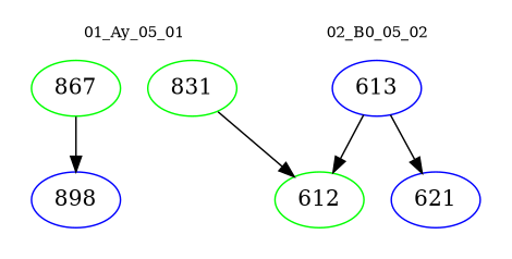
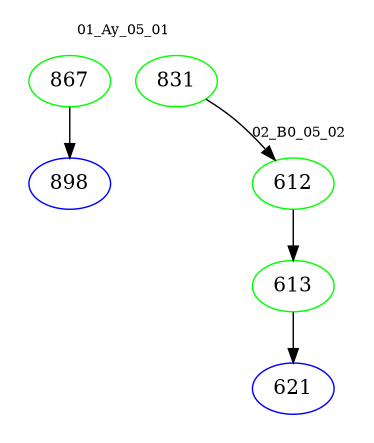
  digraph {
    node [color=green]
    edge [color=black]
    n1 [label=831]
    n2 [label=867]
    n3 [color=blue label=898]
    n4 [label=612]
-   n5 [color=blue label=613]
+   n5 [label=613]
    n6 [color=blue label=621]
    subgraph cluster_1 {
      color=white
      fontsize=10
      label="01_Ay_05_01"
      n1
      n2
      n3
    }
    subgraph cluster_2 {
      color=white
      fontsize=10
      label="02_B0_05_02"
      n4
      n5
      n6
    }
    n1 -> n4
    n2 -> n3
-   n5 -> n4
+   n4 -> n5
    n5 -> n6
  }
